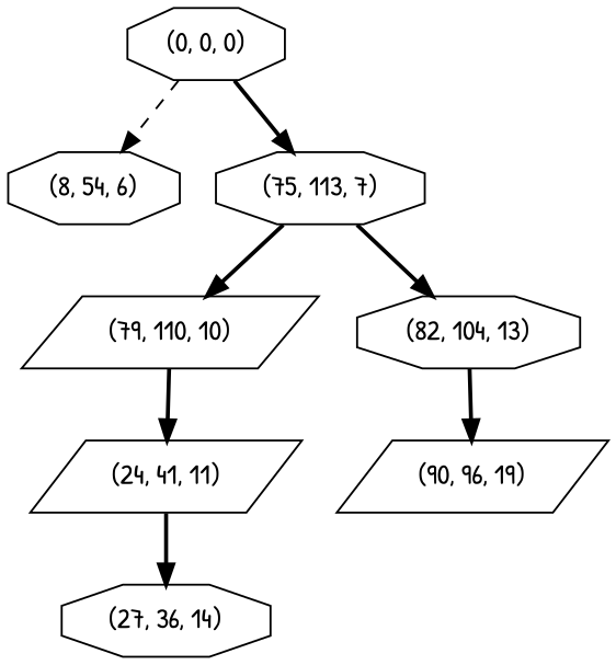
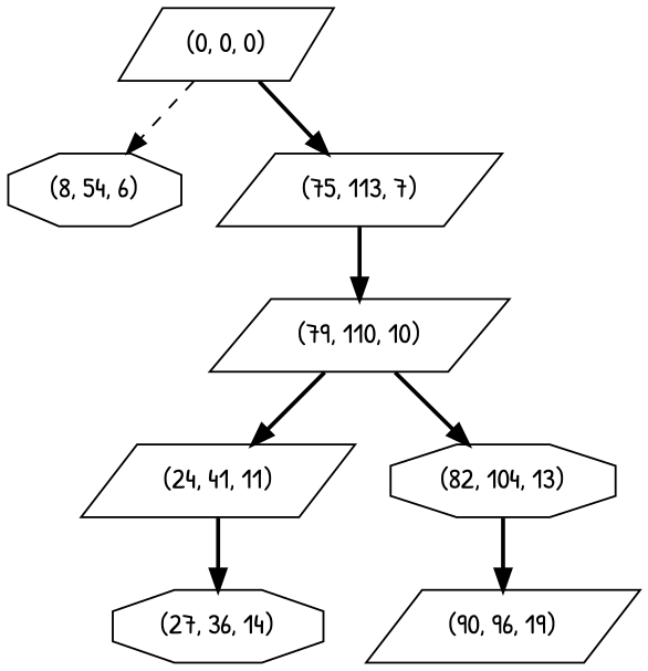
  digraph {
    fontname="Patrick Hand"
    node [fontname="Patrick Hand" shape=octagon]
    edge [fontname="Patrick Hand" style=bold]
-   "(0, 0, 0)"
+   "(0, 0, 0)" [shape=parallelogram]
    "(8, 54, 6)"
-   "(75, 113, 7)"
+   "(75, 113, 7)" [shape=parallelogram]
    "(79, 110, 10)" [shape=parallelogram]
    "(24, 41, 11)" [shape=parallelogram]
    "(27, 36, 14)"
    "(82, 104, 13)"
    n8 [label="(90, 96, 19)" shape=parallelogram]
    "(0, 0, 0)" -> "(8, 54, 6)" [style=dashed]
    "(0, 0, 0)" -> "(75, 113, 7)"
    "(75, 113, 7)" -> "(79, 110, 10)"
    "(79, 110, 10)" -> "(24, 41, 11)"
-   "(75, 113, 7)" -> "(82, 104, 13)"
+   "(79, 110, 10)" -> "(82, 104, 13)"
    "(24, 41, 11)" -> "(27, 36, 14)"
    "(82, 104, 13)" -> n8
  }
